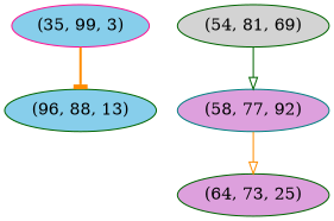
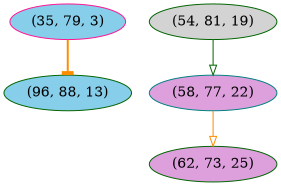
  digraph {
    node [color=darkgreen fillcolor=skyblue style=filled]
    edge [arrowhead=onormal color=darkorange style=solid]
-   "(35, 99, 3)" [color=deeppink]
+   "(35, 99, 3)" [color=deeppink label="(35, 79, 3)"]
    n2 [label="(96, 88, 13)"]
-   "(54, 81, 19)" [fillcolor=lightgrey label="(54, 81, 69)"]
-   "(58, 77, 22)" [color=teal fillcolor=plum label="(58, 77, 92)"]
-   "(62, 73, 25)" [fillcolor=plum label="(64, 73, 25)"]
+   "(54, 81, 19)" [fillcolor=lightgrey]
+   "(58, 77, 22)" [color=teal fillcolor=plum]
+   "(62, 73, 25)" [fillcolor=plum]
    "(35, 99, 3)" -> n2 [arrowhead=tee style=bold]
    "(54, 81, 19)" -> "(58, 77, 22)" [color=darkgreen]
    "(58, 77, 22)" -> "(62, 73, 25)"
  }
